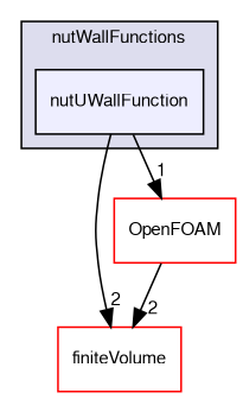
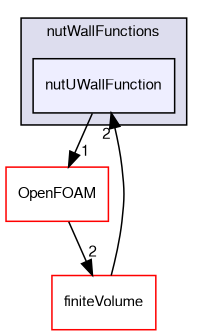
  digraph {
    compound=true
    node [fontname=FreeSans fontsize=10 shape=box color=red]
    edge [headlabel=2 labeldistance=1.5 labelfontname=FreeSans labelfontsize=10]
    n1 [fillcolor="#eeeeff" label=nutUWallFunction pencolor=black style=filled color=""]
    n2 [label=finiteVolume]
    n3 [label=OpenFOAM]
    subgraph cluster_1 {
      bgcolor="#ddddee"
      fontname=FreeSans
      fontsize=10
      label=nutWallFunctions
      pencolor=black
      n1
    }
-   n1 -> n2
+   n2 -> n1
    n1 -> n3 [headlabel=1]
    n3 -> n2
  }
